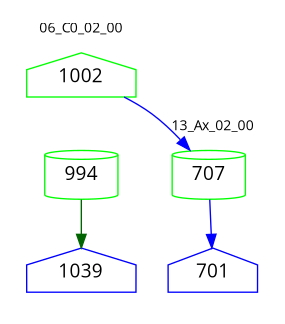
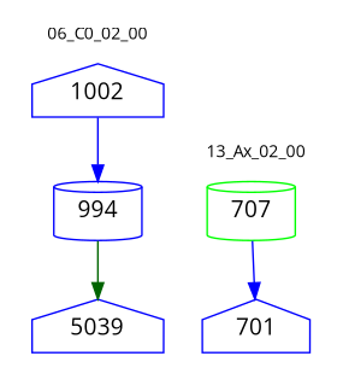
  digraph {
    fontname="Open Sans"
    node [color=blue fontname="Open Sans" shape=house]
    edge [color=blue fontname="Open Sans"]
    n1 [color=green label=707 shape=cylinder]
    n2 [label=701]
-   n3 [color=green label=1002]
-   n4 [color=green label=994 shape=cylinder]
-   n5 [label=1039]
+   n3 [label=1002]
+   n4 [label=994 shape=cylinder]
+   n5 [label=5039]
    subgraph cluster_1 {
      color=white
      fontsize=10
      label="13_Ax_02_00"
      n1
      n2
    }
    subgraph cluster_2 {
      color=white
      fontsize=10
      label="06_C0_02_00"
      n3
      n4
      n5
    }
    n1 -> n2
-   n3 -> n1
+   n3 -> n4
    n4 -> n5 [color=darkgreen]
  }
